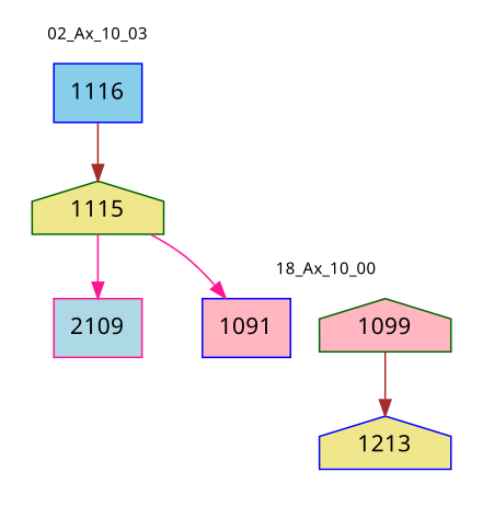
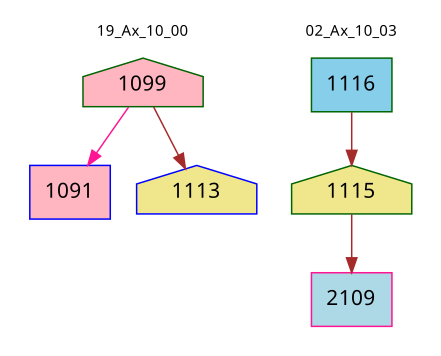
  digraph {
    fontname="Noto Sans"
    node [color=darkgreen fillcolor=lightpink fontname="Noto Sans" shape=house style=filled]
    edge [color=deeppink fontname="Noto Sans"]
    n1 [label=1099]
    n2 [color=blue label=1091 shape=box]
-   n3 [color=blue fillcolor=khaki label=1213]
+   n3 [color=blue fillcolor=khaki label=1113]
    n4 [fillcolor=khaki label=1115]
    n5 [color=deeppink fillcolor=lightblue label=2109 shape=box]
-   n6 [color=blue fillcolor=skyblue label=1116 shape=box]
+   n6 [fillcolor=skyblue label=1116 shape=box]
    subgraph cluster_1 {
      color=white
      fontsize=10
-     label="18_Ax_10_00"
+     label="19_Ax_10_00"
      n1
      n2
      n3
    }
    subgraph cluster_2 {
      color=white
      fontsize=10
      label="02_Ax_10_03"
      n4
      n5
      n6
    }
-   n4 -> n2
+   n1 -> n2
    n1 -> n3 [color=brown]
-   n4 -> n5
+   n4 -> n5 [color=brown]
    n6 -> n4 [color=brown]
  }
